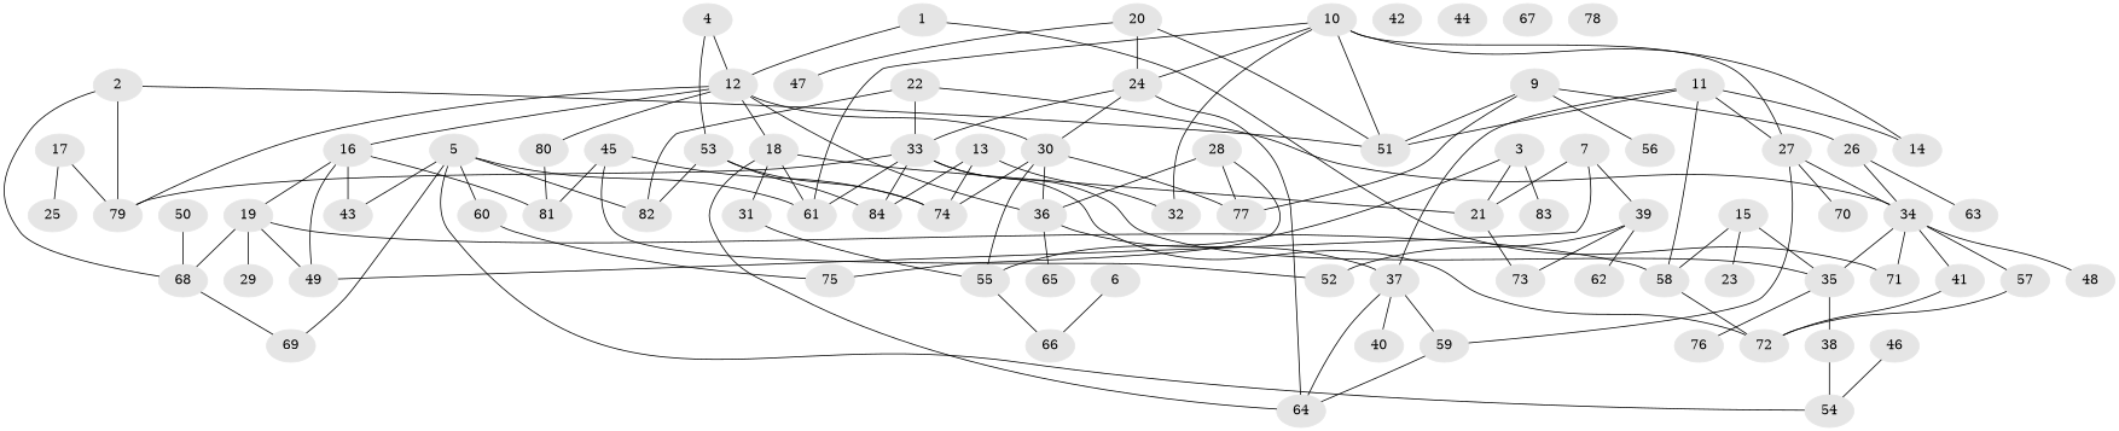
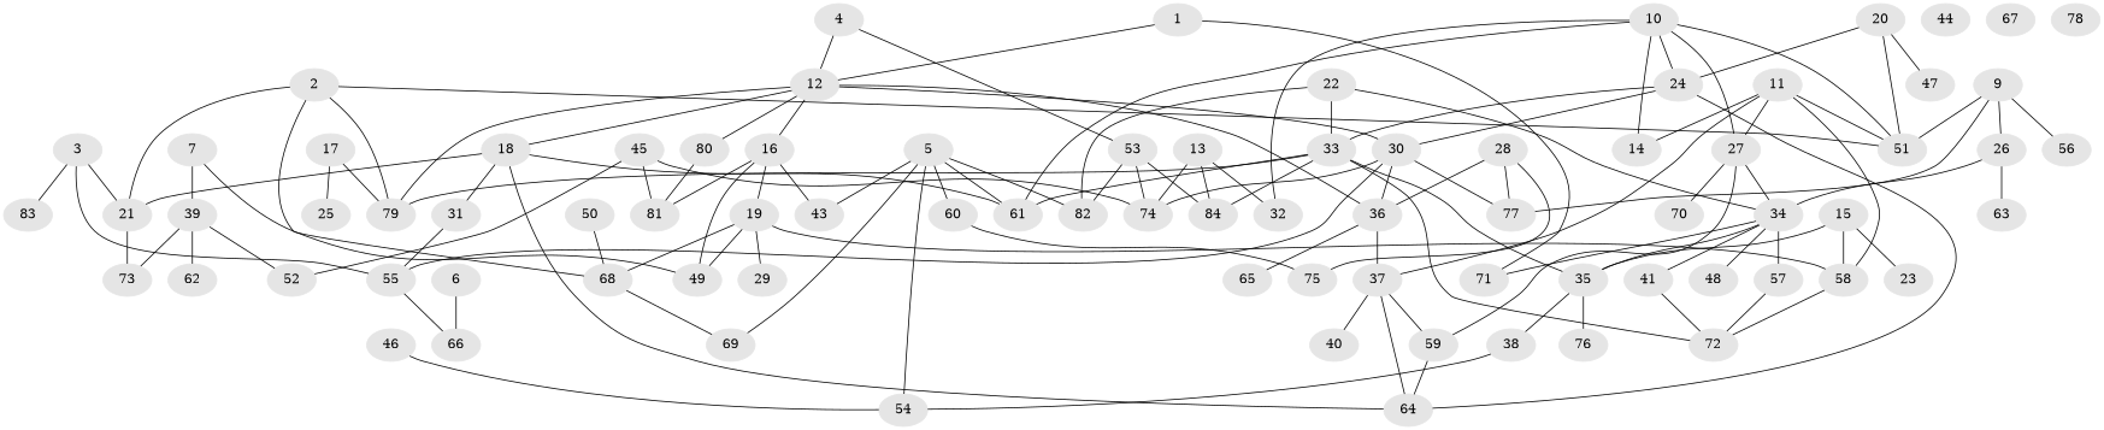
  graph {
    node [color=gray90 style=filled]
    1
    12
    71
    79
    16
    18
    30
    36
    80
    2
    21
    51
    68
    73
    69
    3
    55
    83
    66
    4
    53
    43
    49
    19
    81
    82
    74
    84
    5
    54
    60
    61
    75
    6
    7
    39
    52
    62
    57
    72
    9
    26
    56
    77
    34
    63
    10
    14
    24
    27
    32
    64
    33
    59
    70
    11
    37
    58
    40
    31
    65
    13
    15
    23
    35
    76
    38
    29
    17
    25
    20
    47
    22
    41
    48
    28
-   42
    44
    45
    46
    50
    67
    78
    1 -- 12
    1 -- 71
    12 -- 79
    12 -- 16
    12 -- 18
    12 -- 30
    12 -- 36
    12 -- 80
    16 -- 43
    16 -- 49
    16 -- 19
    16 -- 81
    18 -- 21
    18 -- 61
    18 -- 64
    18 -- 31
    30 -- 36
    30 -- 55
    30 -- 74
    30 -- 77
    36 -- 37
    36 -- 65
    80 -- 81
    2 -- 79
-   7 -- 21
+   2 -- 21
    2 -- 51
    2 -- 68
    21 -- 73
    68 -- 69
    3 -- 21
    3 -- 55
    3 -- 83
    55 -- 66
    4 -- 12
    4 -- 53
    53 -- 82
    53 -- 74
    53 -- 84
    19 -- 68
    19 -- 49
    19 -- 58
    19 -- 29
    5 -- 69
    5 -- 43
    5 -- 82
    5 -- 54
    5 -- 60
    5 -- 61
    60 -- 75
    6 -- 66
    7 -- 49
    7 -- 39
    39 -- 73
    39 -- 52
    39 -- 62
    57 -- 72
    9 -- 51
    9 -- 26
    9 -- 56
    9 -- 77
    26 -- 34
    26 -- 63
    34 -- 71
    34 -- 57
    34 -- 35
    34 -- 41
    34 -- 48
    10 -- 51
    10 -- 61
    10 -- 14
    10 -- 24
    10 -- 27
    10 -- 32
    24 -- 30
    24 -- 64
    24 -- 33
    27 -- 34
    27 -- 59
    27 -- 70
    33 -- 79
    33 -- 84
    33 -- 61
    33 -- 72
    33 -- 35
    59 -- 64
    11 -- 51
    11 -- 14
    11 -- 27
    11 -- 37
    11 -- 58
    37 -- 64
    37 -- 59
    37 -- 40
    58 -- 72
    31 -- 55
    13 -- 74
    13 -- 84
    13 -- 32
    15 -- 58
    15 -- 23
    15 -- 35
    35 -- 76
    35 -- 38
    38 -- 54
    17 -- 79
    17 -- 25
    20 -- 51
    20 -- 24
    20 -- 47
    22 -- 82
    22 -- 34
    22 -- 33
    41 -- 72
    28 -- 36
    28 -- 75
    28 -- 77
    45 -- 81
    45 -- 74
    45 -- 52
    46 -- 54
    50 -- 68
  }
